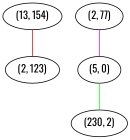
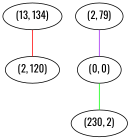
  graph {
    fontname=Oswald
    node [fontname=Oswald]
    edge [fontname=Oswald]
-   "(13, 134)" [label="(13, 154)"]
-   "(2, 120)" [label="(2, 123)"]
-   "(2, 77)"
-   "(0, 0)" [label="(5, 0)"]
+   "(13, 134)"
+   "(2, 120)"
+   "(2, 77)" [label="(2, 79)"]
+   "(0, 0)"
    "(230, 2)"
    "(13, 134)" -- "(2, 120)" [color=red weight=1]
    "(2, 77)" -- "(0, 0)" [color=purple weight=4]
    "(0, 0)" -- "(230, 2)" [color=green weight=2]
  }
